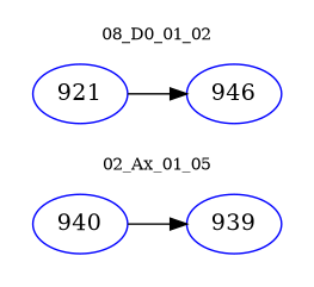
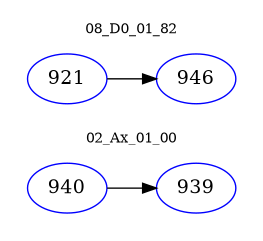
  digraph {
    rankdir=LR
    node [color=blue]
    edge [color=black]
    n1 [label=940]
    n2 [label=939]
    n3 [label=921]
    n4 [label=946]
    subgraph cluster_1 {
      color=white
      fontsize=10
-     label="02_Ax_01_05"
+     label="02_Ax_01_00"
      n1
      n2
    }
    subgraph cluster_2 {
      color=white
      fontsize=10
-     label="08_D0_01_02"
+     label="08_D0_01_82"
      n3
      n4
    }
    n1 -> n2
    n3 -> n4
  }
